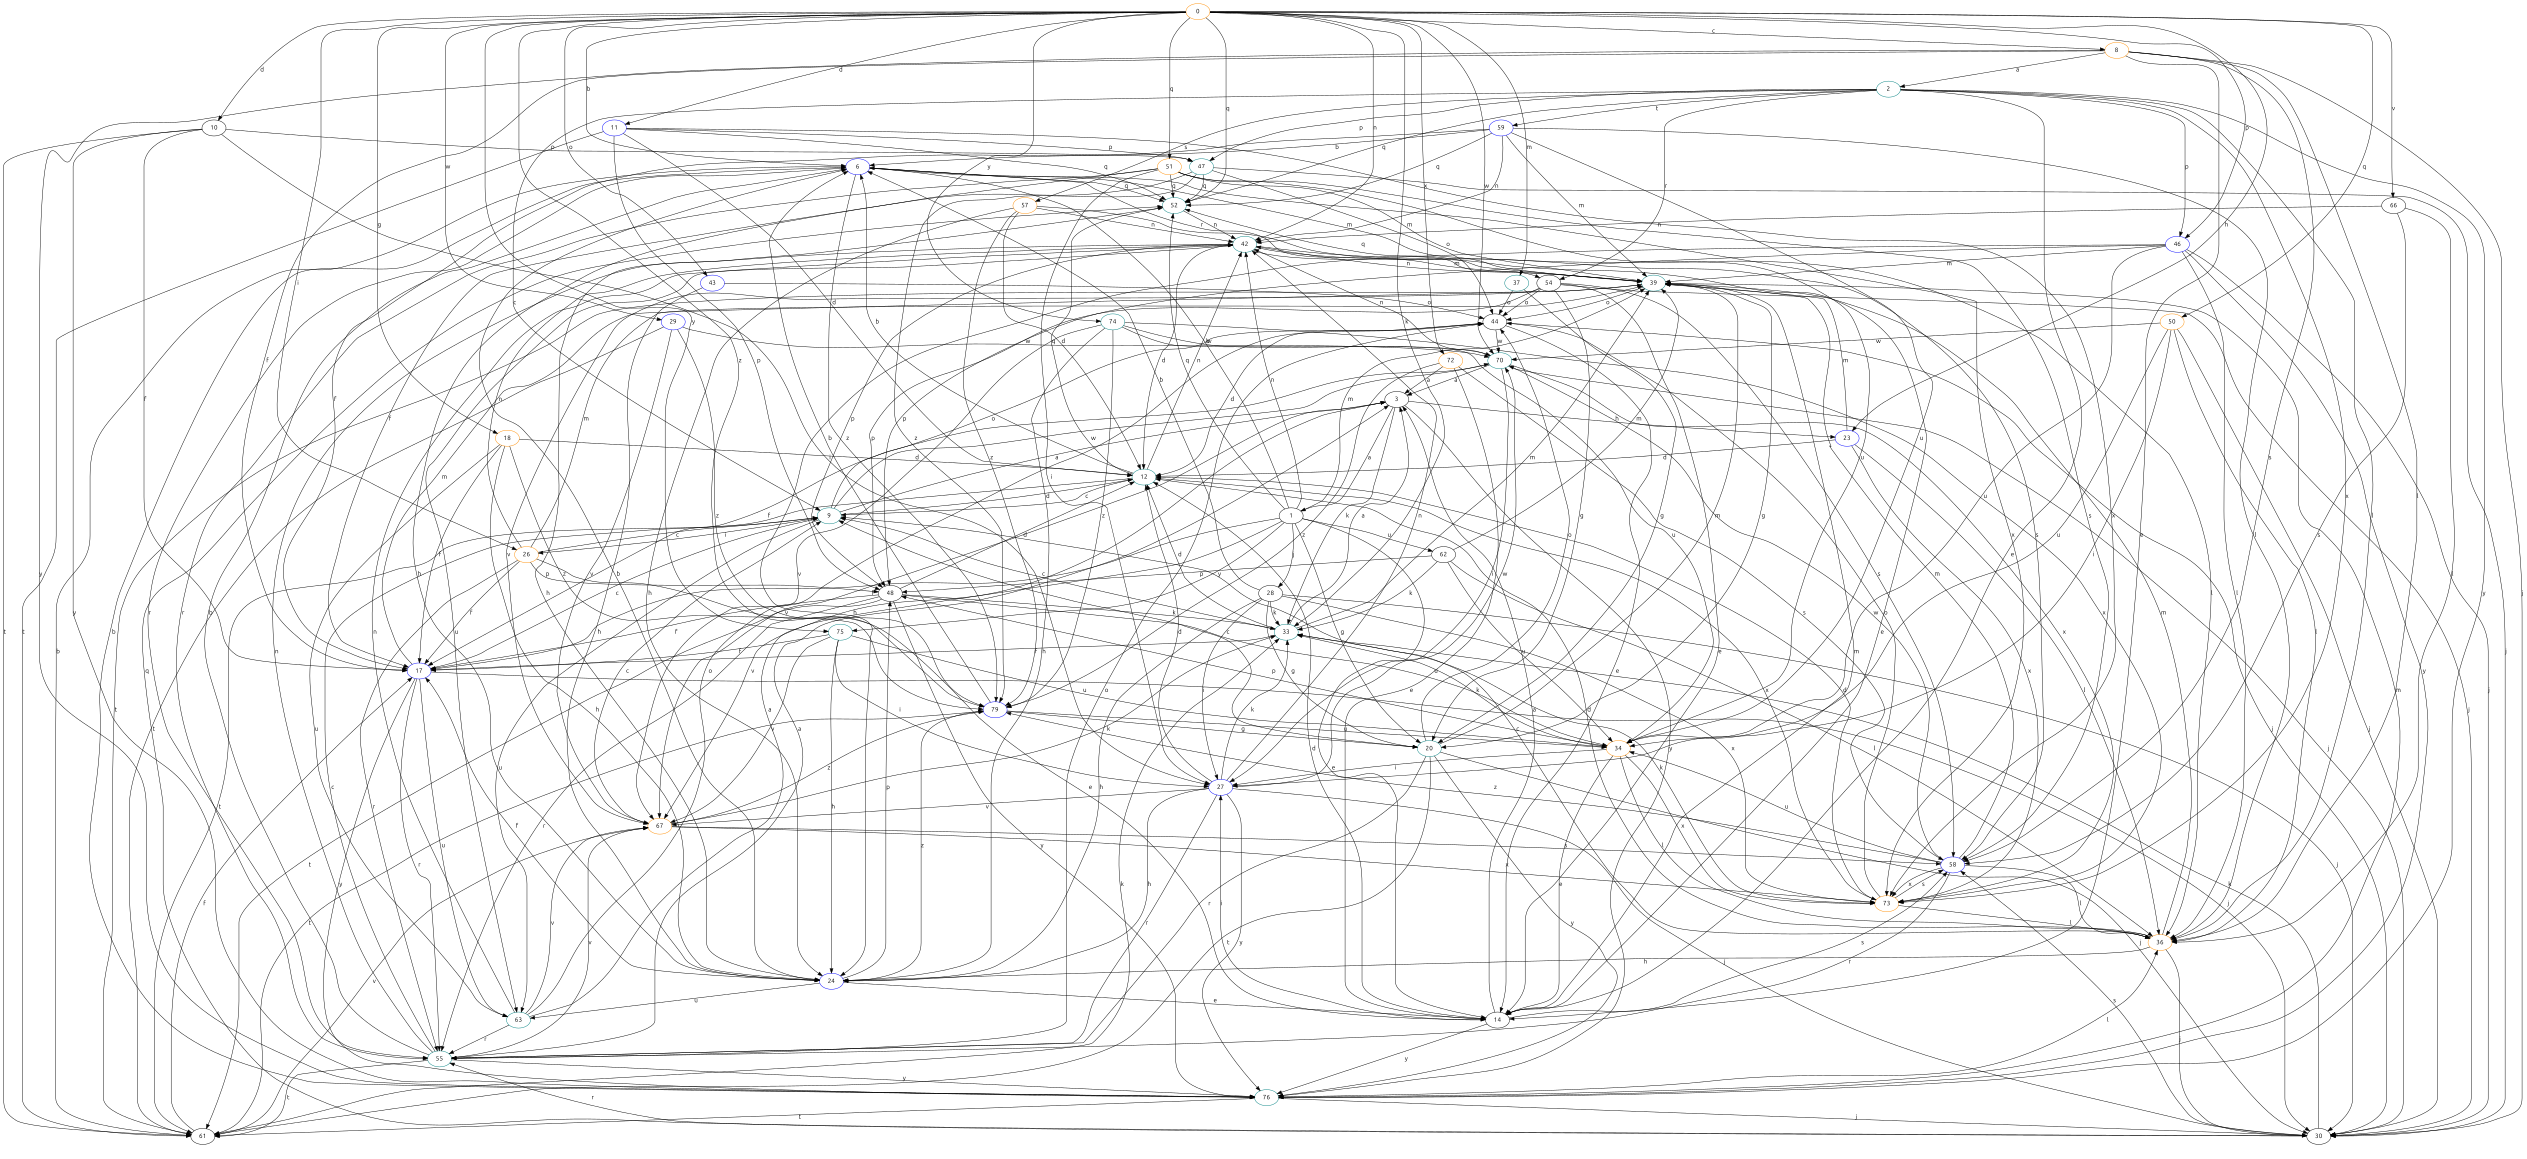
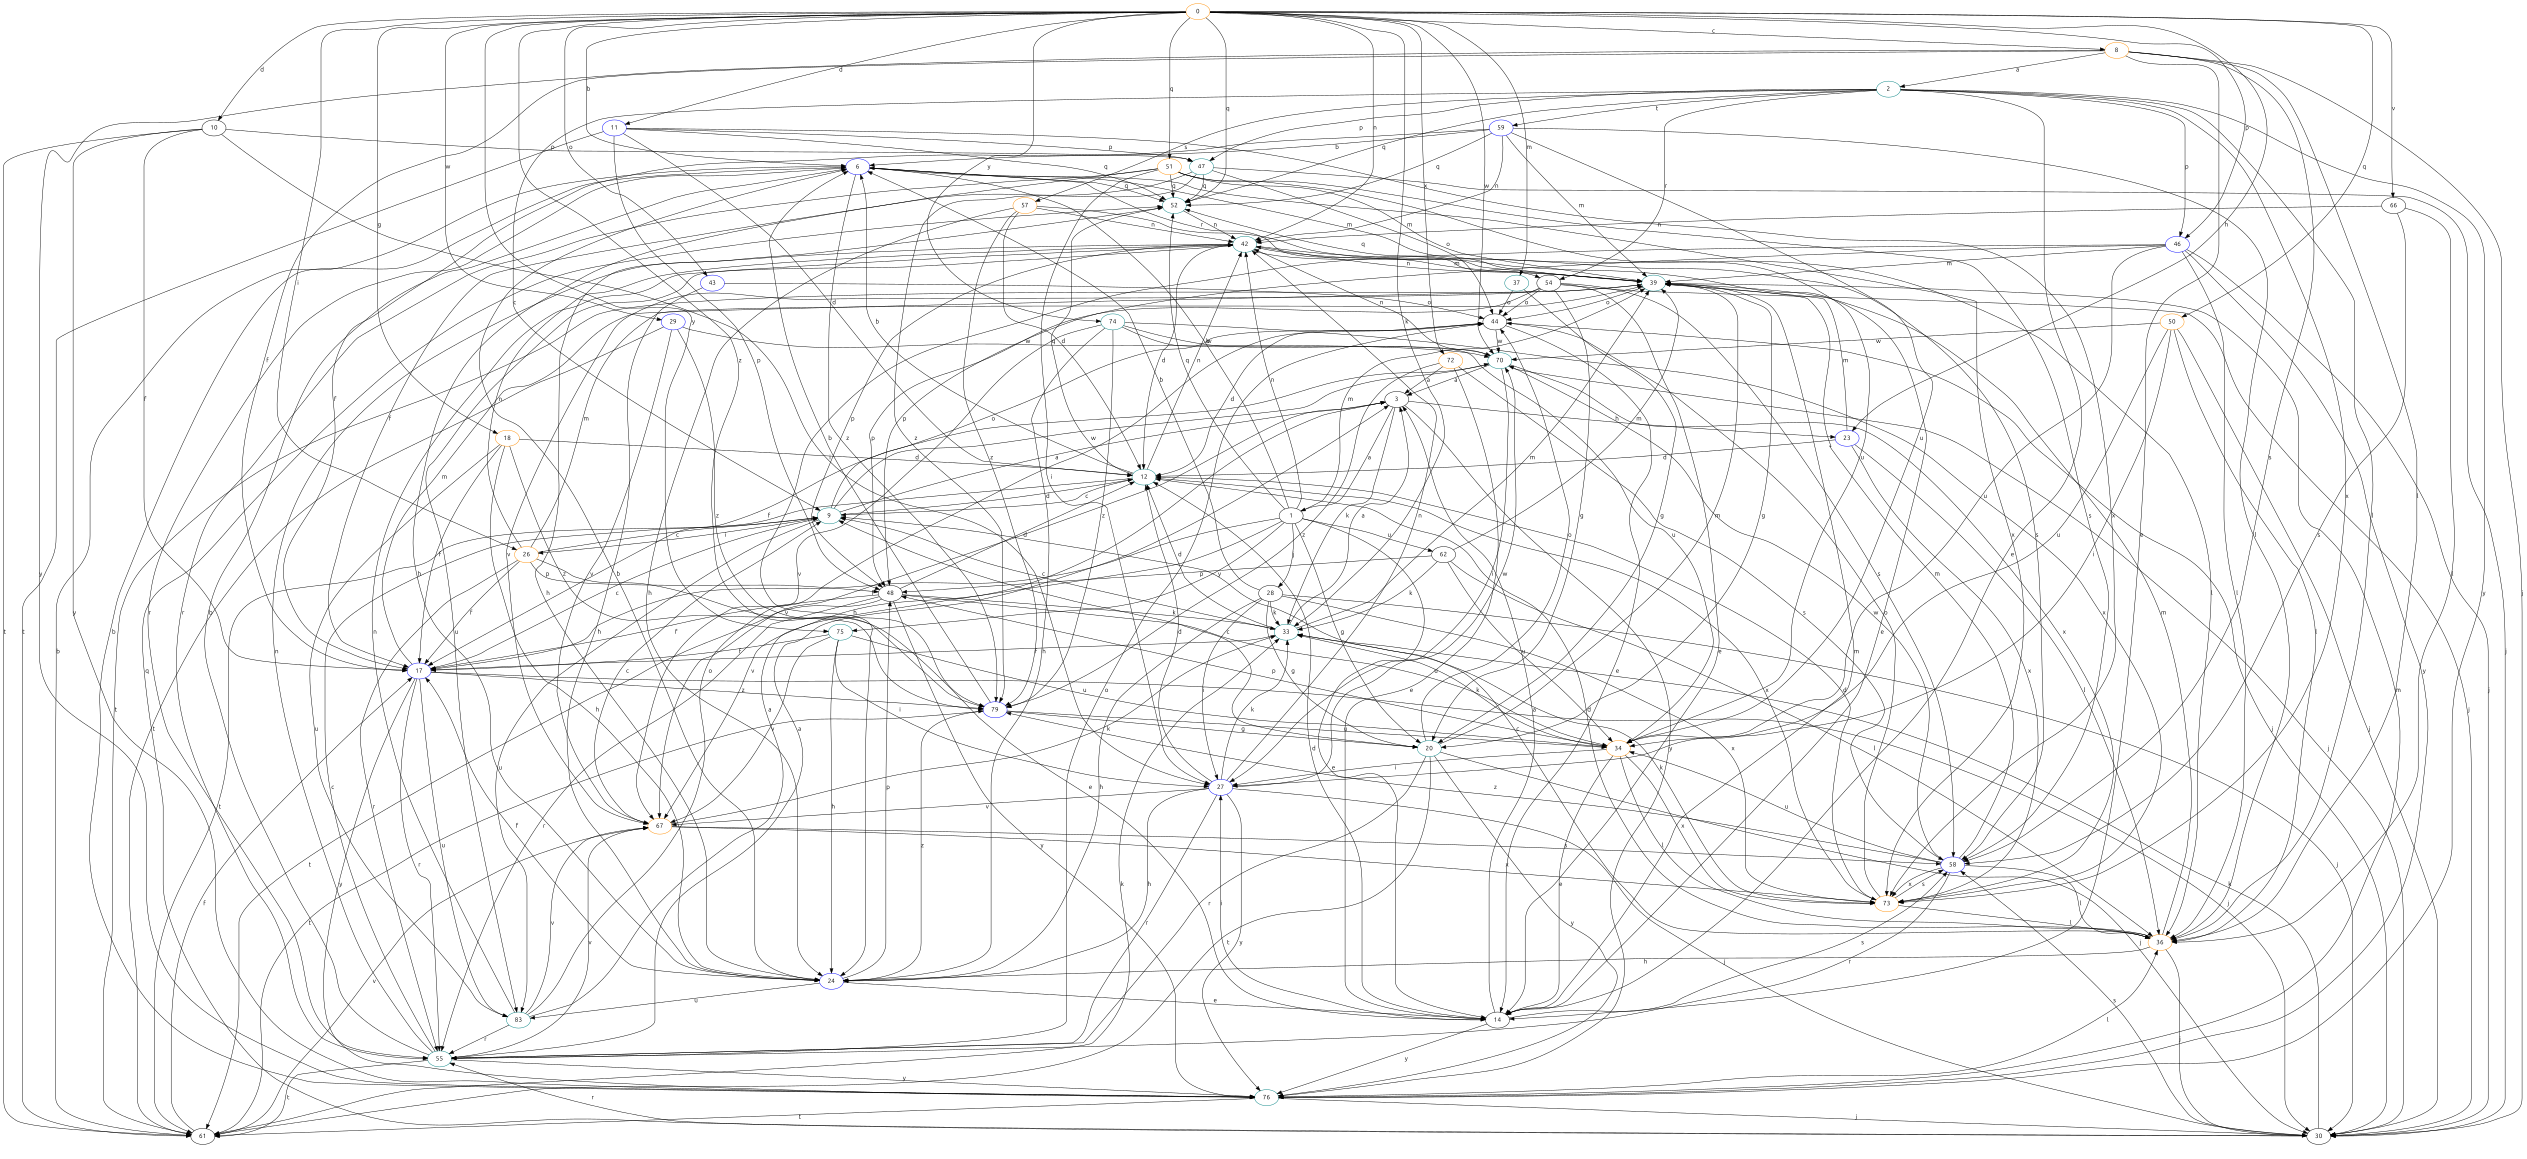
  strict digraph {
    fontname=Ubuntu
    node [color=teal fontname=Ubuntu]
    edge [fontname=Ubuntu]
    0 [color=darkorange]
    6 [color=blue]
    8 [color=darkorange]
    10 [color=black]
    11 [color=blue]
    18 [color=darkorange]
    23 [color=blue]
    26 [color=darkorange]
    33
    37
    42
    43 [color=blue]
    46 [color=blue]
    50 [color=darkorange]
    51 [color=darkorange]
    52
    66 [color=black]
    n18 [color=blue label=29]
    70
    72 [color=darkorange]
    74
    75
    79 [color=blue]
    39
    54 [color=black]
    73 [color=darkorange]
    55
    14 [color=black]
    17 [color=blue]
    2
    36 [color=darkorange]
    76
    30 [color=black]
    58 [color=blue]
    47
    27 [color=blue]
    61 [color=black]
    12
    48 [color=black]
-   63
+   63 [label=83]
    24 [color=blue]
    9
    3 [color=black]
    20
    44 [color=black]
    n46 [color=darkorange label=34]
    67 [color=darkorange]
    1 [color=black]
    28 [color=black]
    62 [color=black]
    57 [color=darkorange]
    59 [color=blue]
    0 -> 6 [label=b]
    0 -> 8 [label=c]
    0 -> 10 [label=d]
    0 -> 11 [label=d]
    0 -> 18 [label=g]
    0 -> 23 [label=h]
    0 -> 26 [label=i]
    0 -> 33 [label=k]
    0 -> 37 [label=m]
    0 -> 42 [label=n]
    0 -> 43 [label=o]
    0 -> 46 [label=p]
    0 -> 50 [label=q]
    0 -> 51 [label=q]
    0 -> 52 [label=q]
    0 -> 66 [label=v]
    0 -> n18 [label=w]
    0 -> 70 [label=w]
    0 -> 72 [label=x]
    0 -> 74 [label=y]
    0 -> 75 [label=y]
    0 -> 79 [label=z]
    6 -> 52 [label=q]
    6 -> 79 [label=z]
    6 -> 39 [label=m]
    6 -> 54 [label=r]
    6 -> 73 [label=x]
    6 -> 55 [label=r]
    8 -> 14 [label=e]
    8 -> 17 [label=f]
    8 -> 2 [label=a]
    8 -> 36 [label=l]
    8 -> 76 [label=y]
    8 -> 30 [label=j]
    8 -> 58 [label=s]
    10 -> 17 [label=f]
    10 -> 76 [label=y]
    10 -> 47 [label=p]
    10 -> 27 [label=i]
    10 -> 61 [label=t]
    11 -> 52 [label=q]
    11 -> 73 [label=x]
    11 -> 47 [label=p]
    11 -> 61 [label=t]
    11 -> 12 [label=d]
    11 -> 48 [label=p]
    18 -> 79 [label=z]
    18 -> 17 [label=f]
    18 -> 12 [label=d]
    18 -> 63 [label=u]
    18 -> 24 [label=h]
    23 -> 39 [label=m]
    23 -> 73 [label=x]
    23 -> 36 [label=l]
    23 -> 12 [label=d]
    26 -> 42 [label=n]
    26 -> 39 [label=m]
    26 -> 55 [label=r]
    26 -> 14 [label=e]
    26 -> 17 [label=f]
    26 -> 48 [label=p]
    26 -> 9 [label=c]
    33 -> 39 [label=m]
    33 -> 17 [label=f]
    33 -> 12 [label=d]
    33 -> 9 [label=c]
    33 -> 3 [label=a]
    37 -> 20 [label=g]
    37 -> 44 [label=o]
    42 -> 39 [label=m]
    42 -> 14 [label=e]
    42 -> 36 [label=l]
    42 -> 12 [label=d]
    42 -> 48 [label=p]
    42 -> 63 [label=u]
    43 -> 24 [label=h]
    43 -> 44 [label=o]
    46 -> 39 [label=m]
    46 -> 36 [label=l]
    46 -> 76 [label=y]
    46 -> 30 [label=j]
    46 -> 48 [label=p]
    46 -> 24 [label=h]
    46 -> n46 [label=u]
    50 -> 70 [label=w]
    50 -> 36 [label=l]
    50 -> 30 [label=j]
    50 -> 27 [label=i]
    50 -> n46 [label=u]
    51 -> 52 [label=q]
    51 -> 39 [label=m]
    51 -> 55 [label=r]
    51 -> 58 [label=s]
    51 -> 27 [label=i]
    51 -> 24 [label=h]
    51 -> n46 [label=u]
    52 -> 42 [label=n]
    52 -> 24 [label=h]
    66 -> 42 [label=n]
    66 -> 36 [label=l]
    66 -> 58 [label=s]
    n18 -> 70 [label=w]
    n18 -> 79 [label=z]
    n18 -> 61 [label=t]
    n18 -> 67 [label=v]
    70 -> 42 [label=n]
    70 -> 73 [label=x]
    70 -> 17 [label=f]
    70 -> 30 [label=j]
    70 -> 27 [label=i]
    70 -> 3 [label=a]
    72 -> 79 [label=z]
    72 -> 14 [label=e]
    72 -> 58 [label=s]
    72 -> 3 [label=a]
    74 -> 70 [label=w]
    74 -> 79 [label=z]
    74 -> 73 [label=x]
    74 -> 24 [label=h]
    74 -> n46 [label=u]
    74 -> 67 [label=v]
    75 -> 17 [label=f]
    75 -> 27 [label=i]
    75 -> 24 [label=h]
    75 -> n46 [label=u]
    75 -> 67 [label=v]
    79 -> 6 [label=b]
    79 -> 61 [label=t]
    79 -> 20 [label=g]
    79 -> n46 [label=u]
    39 -> 42 [label=n]
    39 -> 52 [label=q]
    39 -> 61 [label=t]
    39 -> 20 [label=g]
    39 -> 44 [label=o]
    54 -> 14 [label=e]
    54 -> 30 [label=j]
    54 -> 58 [label=s]
    54 -> 48 [label=p]
    54 -> 20 [label=g]
    54 -> 44 [label=o]
    54 -> 67 [label=v]
    73 -> 33 [label=k]
    73 -> 36 [label=l]
    73 -> 58 [label=s]
    73 -> 12 [label=d]
    73 -> 44 [label=o]
    55 -> 6 [label=b]
    55 -> 42 [label=n]
    55 -> 76 [label=y]
    55 -> 61 [label=t]
    55 -> 9 [label=c]
    55 -> 3 [label=a]
    55 -> 44 [label=o]
    55 -> 67 [label=v]
    14 -> 39 [label=m]
    14 -> 76 [label=y]
    14 -> 58 [label=s]
    14 -> 27 [label=i]
    14 -> 12 [label=d]
    14 -> 3 [label=a]
    17 -> 39 [label=m]
    17 -> 55 [label=r]
    17 -> 76 [label=y]
    17 -> 30 [label=j]
    17 -> 63 [label=u]
    17 -> 9 [label=c]
    2 -> 46 [label=p]
    2 -> 52 [label=q]
    2 -> 54 [label=r]
    2 -> 73 [label=x]
    2 -> 14 [label=e]
    2 -> 36 [label=l]
    2 -> 76 [label=y]
    2 -> 47 [label=p]
    2 -> 9 [label=c]
    2 -> 57 [label=s]
    2 -> 59 [label=t]
    36 -> 39 [label=m]
    36 -> 30 [label=j]
    36 -> 12 [label=d]
    36 -> 24 [label=h]
    36 -> 9 [label=c]
    76 -> 6 [label=b]
    76 -> 39 [label=m]
    76 -> 36 [label=l]
    76 -> 30 [label=j]
    76 -> 61 [label=t]
    30 -> 33 [label=k]
    30 -> 52 [label=q]
    30 -> 55 [label=r]
    30 -> 58 [label=s]
    58 -> 70 [label=w]
    58 -> 79 [label=z]
    58 -> 39 [label=m]
    58 -> 73 [label=x]
    58 -> 55 [label=r]
    58 -> 36 [label=l]
    58 -> n46 [label=u]
    47 -> 52 [label=q]
    47 -> 79 [label=z]
    47 -> 17 [label=f]
    47 -> 30 [label=j]
    47 -> 44 [label=o]
    27 -> 33 [label=k]
    27 -> 42 [label=n]
    27 -> 70 [label=w]
    27 -> 55 [label=r]
    27 -> 76 [label=y]
    27 -> 30 [label=j]
    27 -> 12 [label=d]
    27 -> 24 [label=h]
    27 -> 67 [label=v]
    61 -> 6 [label=b]
    61 -> 33 [label=k]
    61 -> 17 [label=f]
    61 -> 67 [label=v]
    12 -> 6 [label=b]
    12 -> 42 [label=n]
    12 -> 52 [label=q]
    12 -> 73 [label=x]
    12 -> 61 [label=t]
    12 -> 9 [label=c]
    48 -> 33 [label=k]
    48 -> 55 [label=r]
    48 -> 17 [label=f]
    48 -> 76 [label=y]
    48 -> 61 [label=t]
    48 -> 12 [label=d]
    48 -> n46 [label=u]
    63 -> 42 [label=n]
    63 -> 55 [label=r]
    63 -> 3 [label=a]
    63 -> 44 [label=o]
    63 -> 67 [label=v]
    24 -> 6 [label=b]
    24 -> 79 [label=z]
    24 -> 14 [label=e]
    24 -> 17 [label=f]
    24 -> 48 [label=p]
    24 -> 63 [label=u]
    9 -> 26 [label=i]
    9 -> 70 [label=w]
    9 -> 12 [label=d]
    9 -> 63 [label=u]
    9 -> 3 [label=a]
    9 -> 44 [label=o]
    3 -> 23 [label=h]
    3 -> 33 [label=k]
    3 -> 76 [label=y]
    3 -> 67 [label=v]
    3 -> 1 [label=a]
    20 -> 39 [label=m]
    20 -> 55 [label=r]
    20 -> 76 [label=y]
    20 -> 30 [label=j]
    20 -> 61 [label=t]
    20 -> 9 [label=c]
    20 -> 44 [label=o]
    44 -> 70 [label=w]
    44 -> 14 [label=e]
    44 -> 30 [label=j]
    44 -> 12 [label=d]
    n46 -> 33 [label=k]
    n46 -> 73 [label=x]
    n46 -> 14 [label=e]
    n46 -> 36 [label=l]
    n46 -> 27 [label=i]
    n46 -> 48 [label=p]
    67 -> 33 [label=k]
-   67 -> 79 [label=z]
+   17 -> 79 [label=z]
    67 -> 73 [label=x]
    67 -> 58 [label=s]
    67 -> 9 [label=c]
    1 -> 6 [label=b]
    1 -> 42 [label=n]
    1 -> 52 [label=q]
    1 -> 75 [label=y]
    1 -> 39 [label=m]
    1 -> 14 [label=e]
    1 -> 17 [label=f]
    1 -> 20 [label=g]
    1 -> 67 [label=v]
    1 -> 28 [label=j]
    1 -> 62 [label=u]
    28 -> 6 [label=b]
    28 -> 33 [label=k]
    28 -> 73 [label=x]
    28 -> 30 [label=j]
    28 -> 27 [label=i]
    28 -> 24 [label=h]
    28 -> 20 [label=g]
    62 -> 33 [label=k]
    62 -> 39 [label=m]
    62 -> 36 [label=l]
    62 -> 48 [label=p]
    62 -> n46 [label=u]
    57 -> 42 [label=n]
    57 -> 79 [label=z]
    57 -> 58 [label=s]
    57 -> 12 [label=d]
    57 -> 24 [label=h]
    59 -> 6 [label=b]
    59 -> 42 [label=n]
    59 -> 52 [label=q]
    59 -> 39 [label=m]
    59 -> 17 [label=f]
    59 -> 36 [label=l]
    59 -> n46 [label=u]
  }
